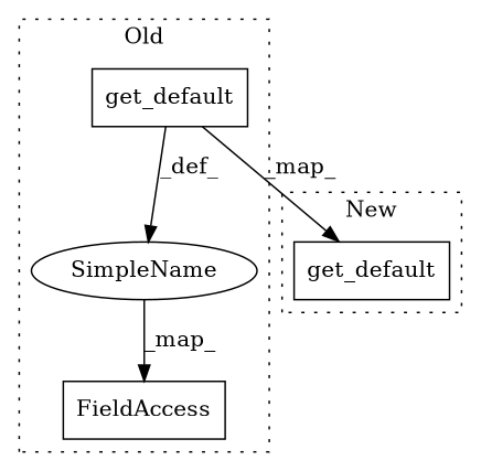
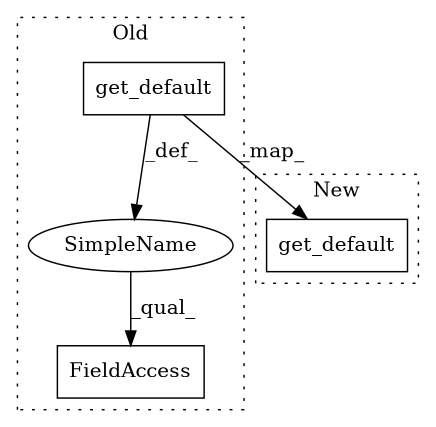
  digraph {
    node [a=32 l=13 shape=box]
    n1 [label=get_default s=1189]
    n2 [a=42 label=SimpleName shape=ellipse l=""]
    n3 [a=22 l=25 label=FieldAccess s=1182]
    n4 [label=get_default s=1218]
    subgraph cluster_1 {
      label=Old
      style=dotted
      n1
      n2
      n3
    }
    subgraph cluster_2 {
      label=New
      style=dotted
      n4
    }
    n1 -> n2 [label=_def_]
    n1 -> n4 [label=_map_]
-   n2 -> n3 [label=_map_]
+   n2 -> n3 [label=_qual_]
  }
